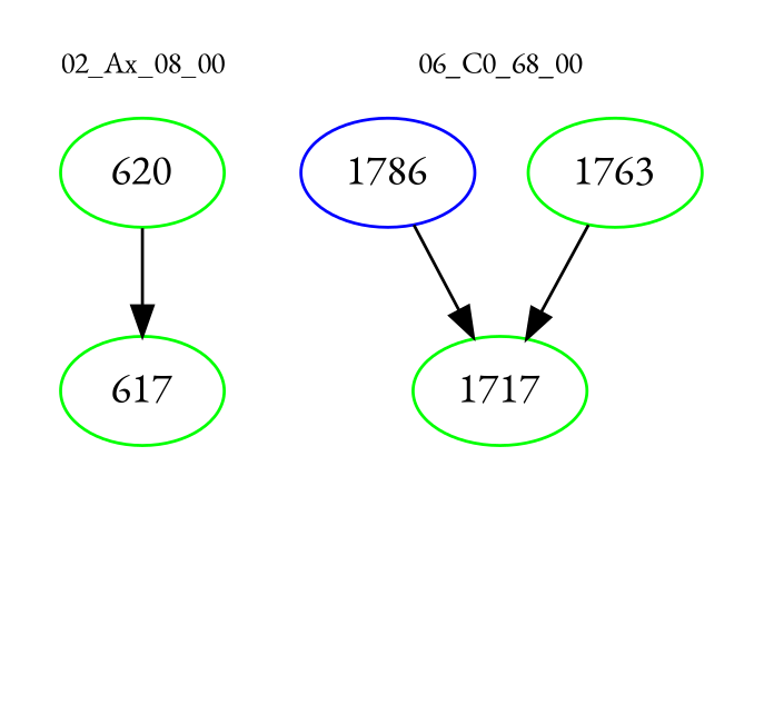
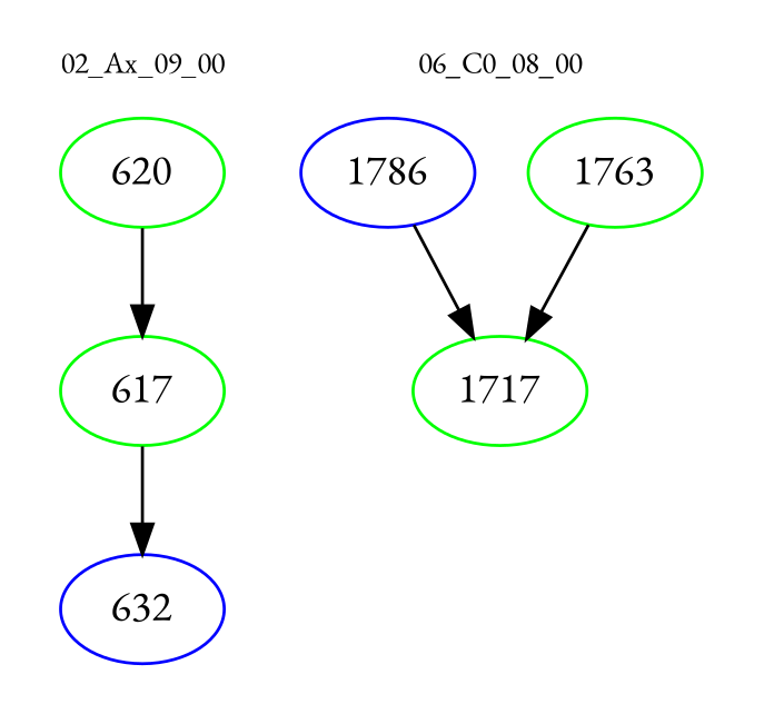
  digraph {
    fontname="EB Garamond"
    node [color=green fontname="EB Garamond"]
    edge [color=black fontname="EB Garamond"]
    n1 [label=620]
    n2 [label=617]
+   n3 [color=blue label=632]
    n4 [label=1763]
    n5 [label=1717]
    n6 [color=blue label=1786]
    subgraph cluster_1 {
      color=white
      fontsize=10
-     label="02_Ax_08_00"
+     label="02_Ax_09_00"
      n1
      n2
+     n3
    }
    subgraph cluster_2 {
      color=white
      fontsize=10
-     label="06_C0_68_00"
+     label="06_C0_08_00"
      n4
      n5
      n6
    }
    n1 -> n2
+   n2 -> n3
    n4 -> n5
    n6 -> n5
  }
